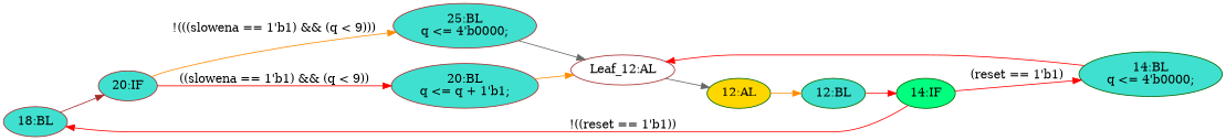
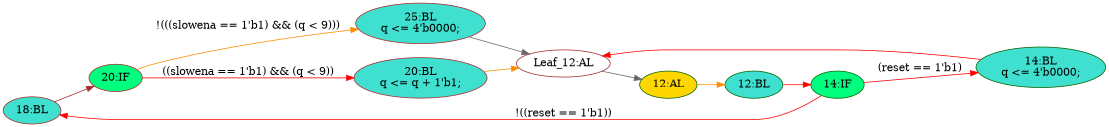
  strict digraph {
    rankdir=LR
    node [color=brown fillcolor=turquoise statements="[]" style=filled typ=Block]
    edge [color=red cond="[]" lineno=None]
    n1 [ast="<pyverilog.vparser.ast.Block object at 0x7f2135163d10>" label="18:BL"]
-   n2 [ast="<pyverilog.vparser.ast.IfStatement object at 0x7f2135171250>" label="20:IF" typ=IfStatement]
+   n2 [ast="<pyverilog.vparser.ast.IfStatement object at 0x7f2135171250>" fillcolor=springgreen label="20:IF" typ=IfStatement]
    n3 [ast="<pyverilog.vparser.ast.Block object at 0x7f213510ecd0>" label="20:BL\nq <= q + 1'b1;" statements="[<pyverilog.vparser.ast.NonblockingSubstitution object at 0x7f2135171390>]"]
    n4 [ast="<pyverilog.vparser.ast.Block object at 0x7f2135171050>" label="25:BL\nq <= 4'b0000;" statements="[<pyverilog.vparser.ast.NonblockingSubstitution object at 0x7f213517dc50>]"]
    n5 [def_var="['q']" label="Leaf_12:AL" fillcolor="" statements="" style="" typ=""]
    n6 [ast="<pyverilog.vparser.ast.Block object at 0x7f2135177390>" color=darkgreen label="14:BL\nq <= 4'b0000;" statements="[<pyverilog.vparser.ast.NonblockingSubstitution object at 0x7f2135116bd0>]"]
    n7 [ast="<pyverilog.vparser.ast.Always object at 0x7f2135103fd0>" clk_sens=True color=darkgreen fillcolor=gold label="12:AL" sens="['clk']" typ=Always use_var="['reset', 'q', 'slowena']"]
    n8 [ast="<pyverilog.vparser.ast.Block object at 0x7f21351f50d0>" color=darkgreen label="12:BL"]
    n9 [ast="<pyverilog.vparser.ast.IfStatement object at 0x7f2135116750>" color=darkgreen fillcolor=springgreen label="14:IF" typ=IfStatement]
    n1 -> n2 [color=brown]
    n2 -> n3 [cond="['slowena', 'q']" label="((slowena == 1'b1) && (q < 9))" lineno=20]
    n2 -> n4 [color=darkorange cond="['slowena', 'q']" label="!(((slowena == 1'b1) && (q < 9)))" lineno=20]
    n3 -> n5 [color=darkorange]
    n4 -> n5 [color=gray40]
    n5 -> n7 [color=gray40 cond="" lineno=""]
    n6 -> n5
    n7 -> n8 [color=darkorange]
    n8 -> n9
    n9 -> n1 [cond="['reset']" label="!((reset == 1'b1))" lineno=14]
    n9 -> n6 [cond="['reset']" label="(reset == 1'b1)" lineno=14]
  }
